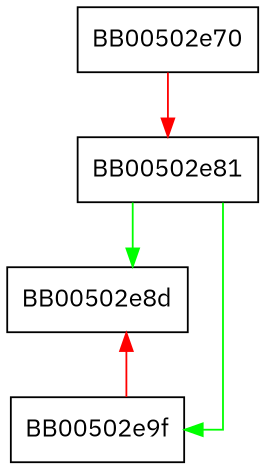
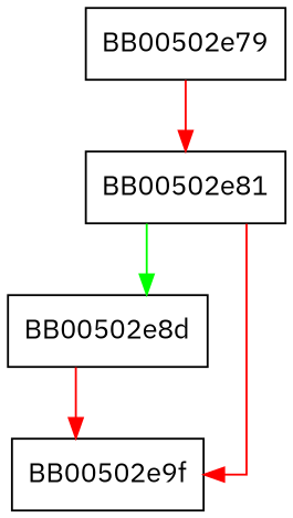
  digraph {
    fontname="IBM Plex Sans"
    splines=ortho
    node [fontname="IBM Plex Sans" shape=box]
    edge [color=red fontname="IBM Plex Sans"]
-   BB00502e70
+   BB00502e70 [label=BB00502e79]
    BB00502e81
    BB00502e8d
    BB00502e9f
    BB00502e70 -> BB00502e81
    BB00502e81 -> BB00502e8d [color=green]
-   BB00502e81 -> BB00502e9f [color=green]
-   BB00502e9f -> BB00502e8d
+   BB00502e81 -> BB00502e9f
+   BB00502e8d -> BB00502e9f
  }
